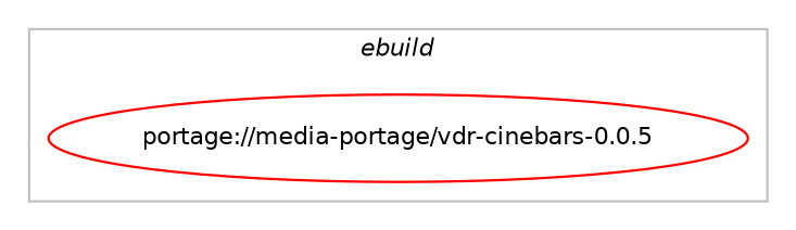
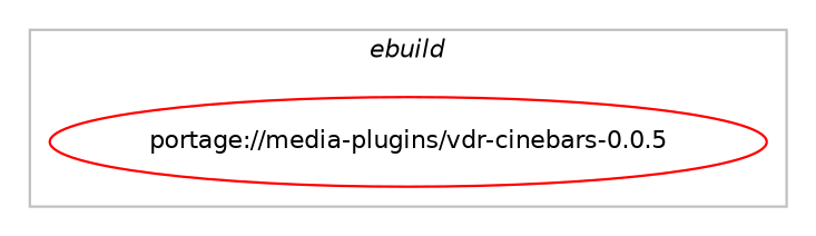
  digraph {
    compound=true
    concentrate=true
    fontname=Helvetica
    fontsize=10
    newrank=true
    rankdir=LR
    ranksep=1.5
-   n1 [color=red fontname=Helvetica fontsize=10 label="portage://media-portage/vdr-cinebars-0.0.5" width=4]
+   n1 [color=red fontname=Helvetica fontsize=10 label="portage://media-plugins/vdr-cinebars-0.0.5" width=4]
    subgraph cluster_1 {
      color=gray
      label=<<i>ebuild</i>>
      n1
    }
    subgraph cluster_2 {
      color=gray
      label=<<i>dependencies</i>>
      subgraph cluster_3 {
        color=gray
        fillcolor="#eeeeee"
        label=<<i>compile</i>>
        style=filled
      }
      subgraph cluster_4 {
        color=gray
        fillcolor="#eeeeee"
        label=<<i>compile and run</i>>
        style=filled
      }
      subgraph cluster_5 {
        color=gray
        fillcolor="#eeeeee"
        label=<<i>run</i>>
        style=filled
      }
    }
    subgraph cluster_6 {
      color=gray
      label=<<i>candidates</i>>
      rank=same
    }
  }
